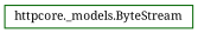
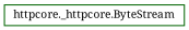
  digraph {
    rankdir=LR
    fontname="Noto Serif"
-   n1 [color=darkgreen fillcolor=white fontname="Noto Serif" fontsize=10 height=0.2 label="httpcore._models.ByteStream" shape=record style=filled width=0.4]
+   n1 [color=darkgreen fillcolor=white fontname="Noto Serif" fontsize=10 height=0.2 label="httpcore._httpcore.ByteStream" shape=record style=filled width=0.4]
  }
